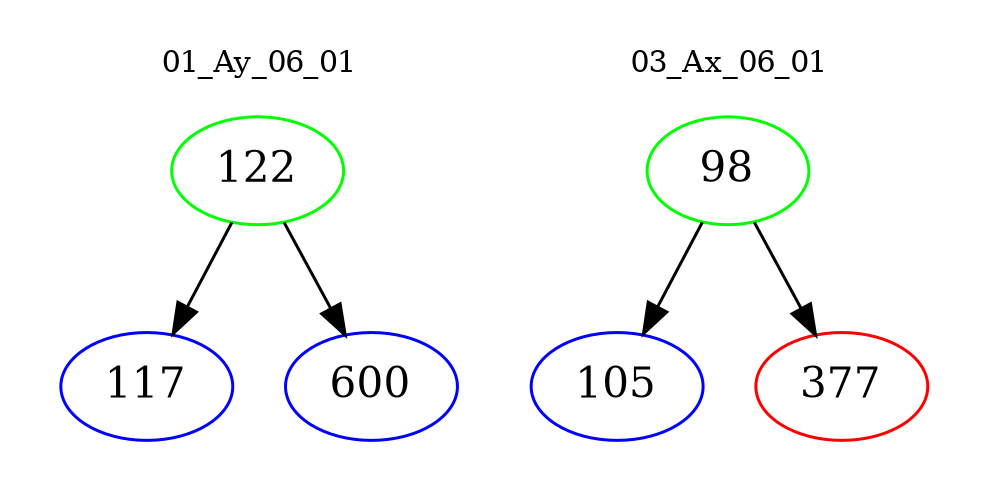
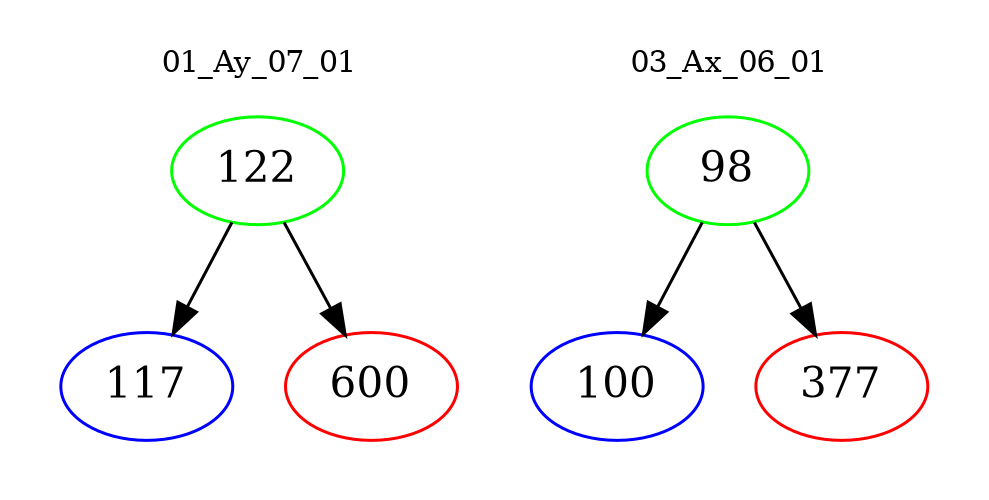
  digraph {
    node [color=green]
    edge [color=black]
    n1 [label=122]
    n2 [color=blue label=117]
-   n3 [color=blue label=600]
+   n3 [color=red label=600]
    n4 [label=98]
-   n5 [color=blue label=105]
+   n5 [color=blue label=100]
    n6 [color=red label=377]
    subgraph cluster_1 {
      color=white
      fontsize=10
-     label="01_Ay_06_01"
+     label="01_Ay_07_01"
      n1
      n2
      n3
    }
    subgraph cluster_2 {
      color=white
      fontsize=10
      label="03_Ax_06_01"
      n4
      n5
      n6
    }
    n1 -> n2
    n1 -> n3
    n4 -> n5
    n4 -> n6
  }
